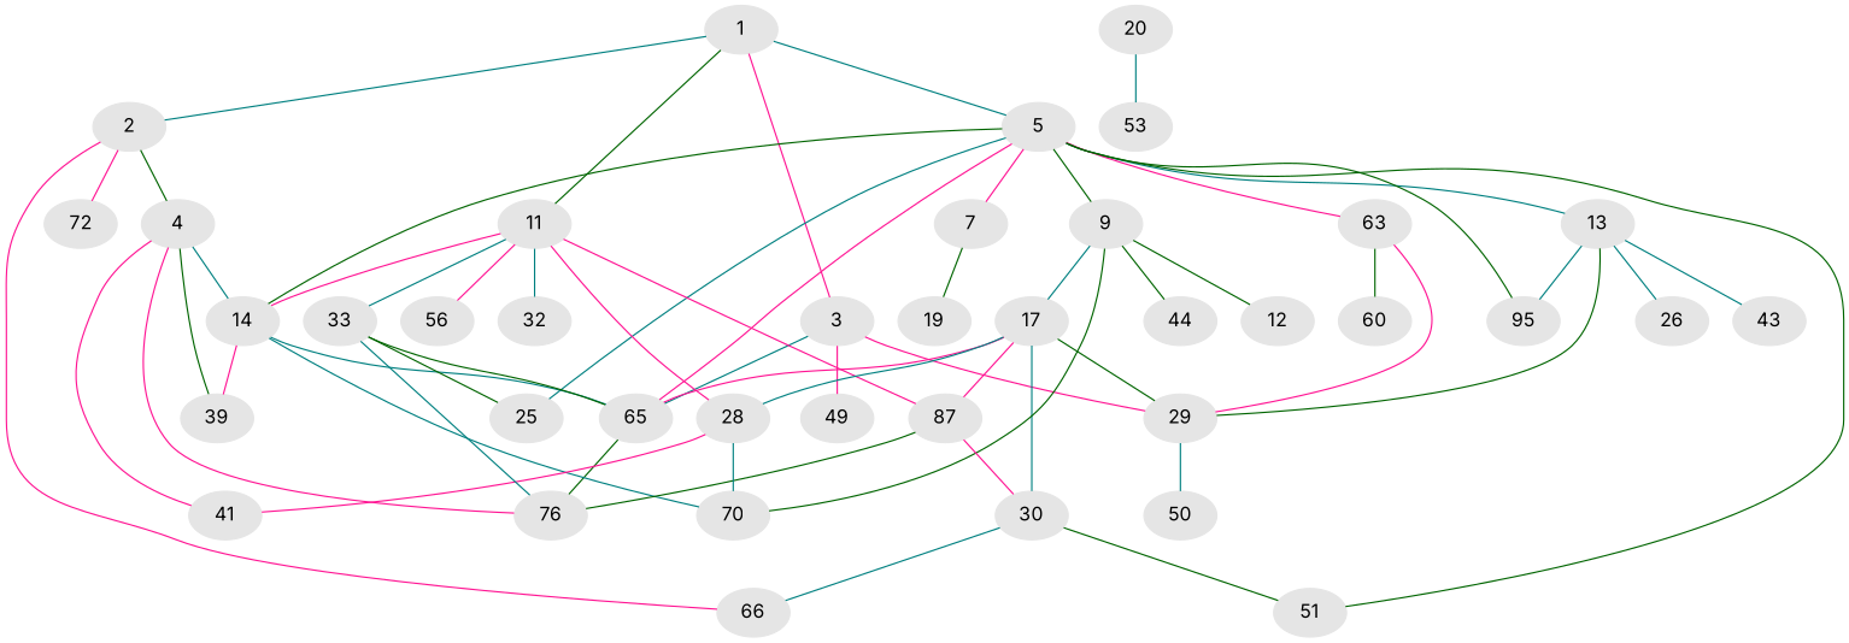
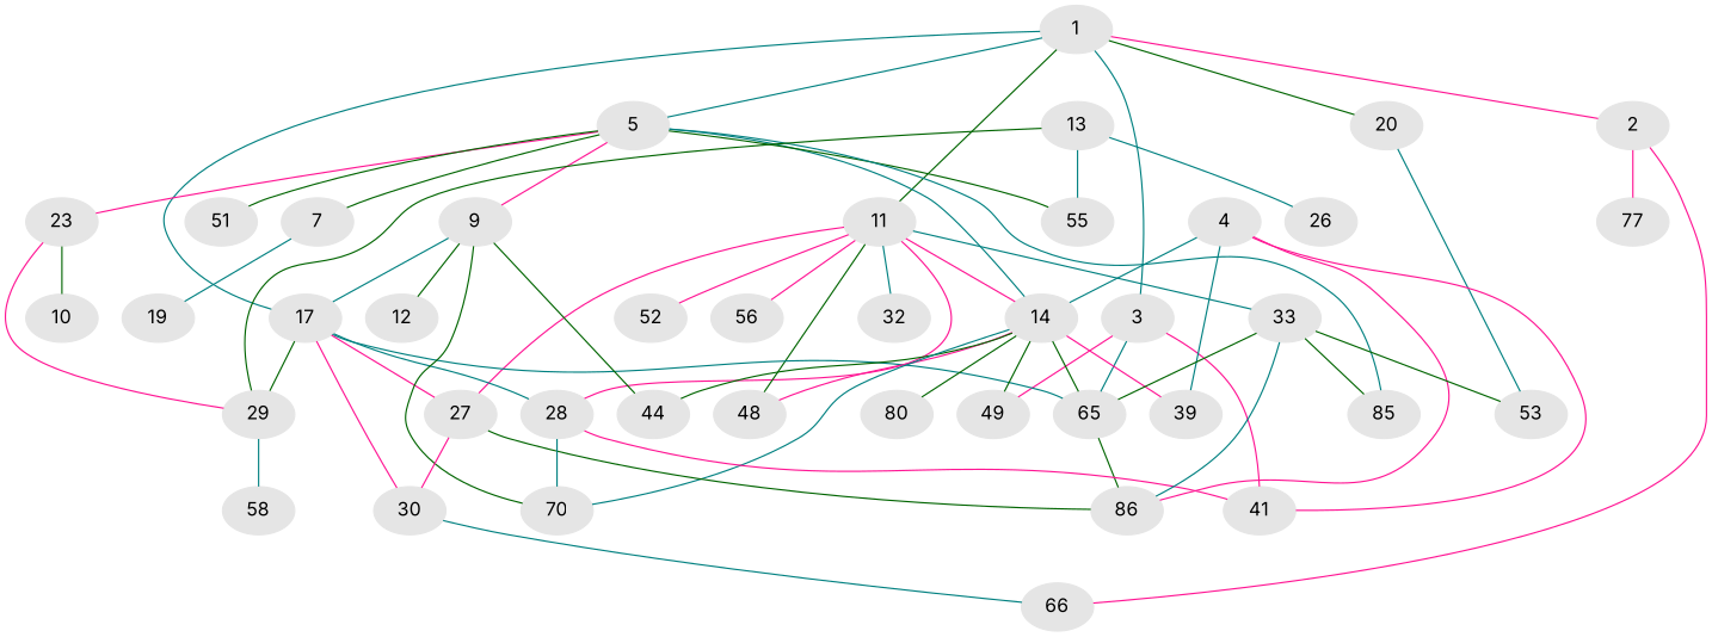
  graph {
    fontname=Inter
    node [color=gray90 fontname=Inter style=filled]
    edge [color=deeppink fontname=Inter]
    1
    2
    3 [super="+6+72"]
    5 [super="+8"]
    11 [super="+16+31"]
    17 [super="+74+24+22+69+50"]
    20
    4 [super="+47+25"]
    66 [super="+75"]
-   77 [label=72]
+   77
    29 [super="+35"]
    49
    65 [super="+67+68"]
    14 [super="+78+63+62+40"]
    7
    9 [super="+15+21"]
    13 [super="+18"]
-   23 [label=63]
+   23
    51
-   55 [label=95]
-   85 [label=25]
-   27 [super="+59" label=87]
+   55
+   85
+   27 [super="+59"]
    28 [super="+38"]
    32
    33 [super="+71"]
+   48 [super="+84+54"]
+   52
    56
    30 [super="+37"]
    53 [super="+57"]
    39 [super="+79"]
    41 [super="+46+73"]
-   76 [super="+81"]
-   58 [label=50]
+   76 [super="+81" label=86]
+   58
    44
    70
+   80
    19
    12
    26
-   43
-   60
-   1 -- 2 [color=teal]
-   1 -- 3
+   60 [label=10]
+   1 -- 2
+   1 -- 3 [color=teal]
    1 -- 5 [color=teal]
    1 -- 11 [color=darkgreen]
-   2 -- 4 [color=darkgreen]
+   1 -- 17 [color=teal]
+   1 -- 20 [color=darkgreen]
    2 -- 66
    2 -- 77
-   3 -- 29
+   3 -- 41
    3 -- 49
    3 -- 65 [color=teal weight=2]
-   5 -- 65
-   5 -- 14 [color=darkgreen]
-   5 -- 7
-   5 -- 9 [color=darkgreen]
-   5 -- 13 [color=teal]
+   5 -- 14 [color=teal]
+   5 -- 7 [color=darkgreen]
+   5 -- 9
    5 -- 23
    5 -- 51 [color=darkgreen]
    5 -- 55 [color=darkgreen]
    5 -- 85 [color=teal]
    11 -- 14
    11 -- 27
    11 -- 28
    11 -- 32 [color=teal]
    11 -- 33 [color=teal]
+   11 -- 48 [color=darkgreen]
+   11 -- 52
    11 -- 56
    17 -- 29 [color=darkgreen weight=2]
-   17 -- 65
+   17 -- 65 [color=teal]
    17 -- 27
    17 -- 28 [color=teal]
-   17 -- 30 [color=teal weight=2]
+   17 -- 30 [weight=2]
    20 -- 53 [color=teal]
    4 -- 14 [color=teal]
-   4 -- 39 [color=darkgreen]
+   4 -- 39 [color=teal]
    4 -- 41
    4 -- 76
    29 -- 58 [color=teal]
    65 -- 76 [color=darkgreen]
-   14 -- 65 [color=teal]
+   14 -- 49 [color=darkgreen]
+   14 -- 65 [color=darkgreen]
+   14 -- 48
    14 -- 39
+   14 -- 44 [color=darkgreen]
    14 -- 70 [color=teal]
-   7 -- 19 [color=darkgreen]
+   14 -- 80 [color=darkgreen]
+   7 -- 19 [color=teal]
    9 -- 17 [color=teal]
    9 -- 44 [color=darkgreen]
    9 -- 70 [color=darkgreen]
    9 -- 12 [color=darkgreen]
    13 -- 29 [color=darkgreen]
    13 -- 55 [color=teal]
    13 -- 26 [color=teal]
-   13 -- 43 [color=teal]
    23 -- 29
    23 -- 60 [color=darkgreen]
    27 -- 30
    27 -- 76 [color=darkgreen]
    28 -- 41
    28 -- 70 [color=teal]
    33 -- 65 [color=darkgreen]
    33 -- 85 [color=darkgreen]
+   33 -- 53 [color=darkgreen]
    33 -- 76 [color=teal]
    30 -- 66 [color=teal]
-   30 -- 51 [color=darkgreen]
  }
